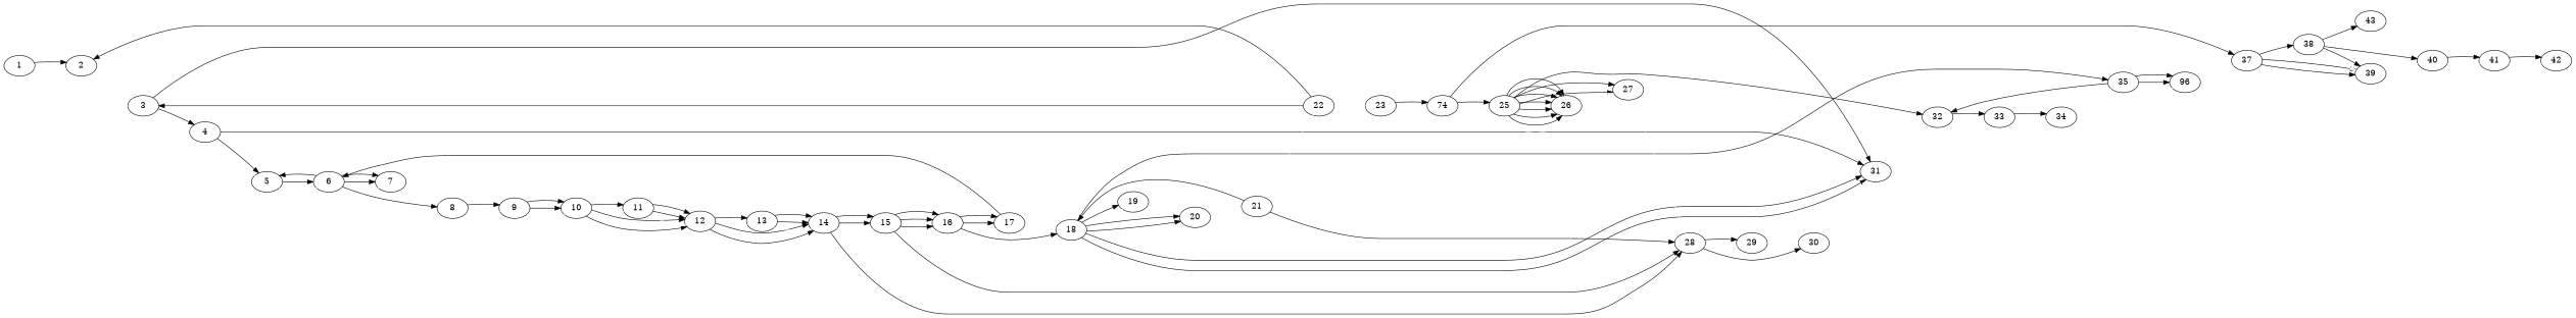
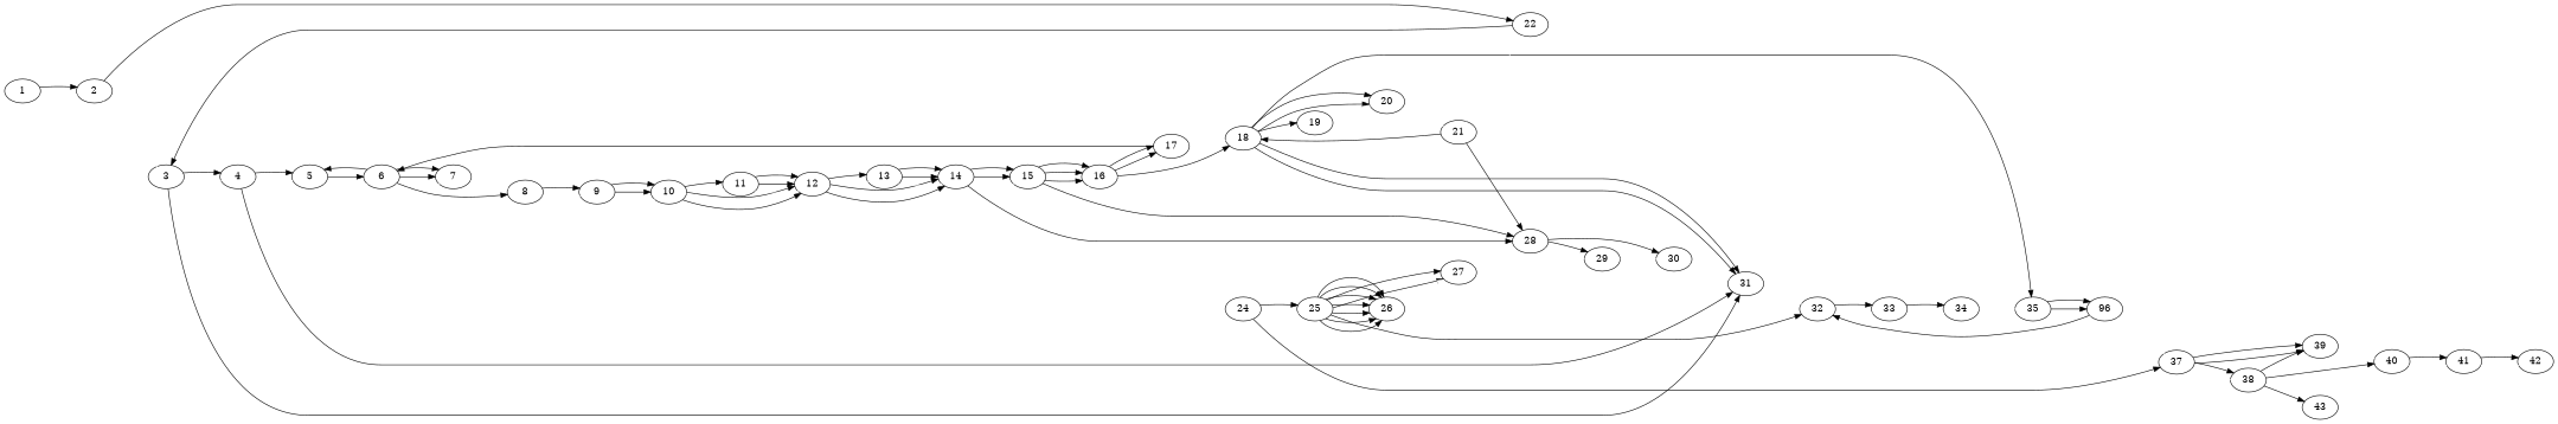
  digraph {
    rankdir=LR
    ranksep=.75
    1
    2
    3
    4
    5
    6
    7
    8
    9
    10
    11
    12
    13
    14
    15
    16
    17
    18
    19
    20
    21
    22
-   23
-   24 [label=74]
+   24
    25
    26
    27
    28
    29
    30
    31
    32
    33
    34
    35
    n36 [label=96]
    37
    38
    39
    40
    41
    42
    43
    subgraph sub_1 {
      1
      2
      3
      4
      5
      6
      7
      8
      9
      10
      11
      12
      13
      14
      15
      16
      17
      18
      19
      20
      21
      22
-     23
      24
      25
      26
      27
      28
      29
      30
      31
      32
      33
      34
      35
      n36
      37
      38
      39
      40
      41
      42
    }
    1 -> 2 [color=white]
    1 -> 2
    2 -> 3 [color=white]
-   22 -> 2
+   2 -> 22
    3 -> 4 [color=white]
    3 -> 4
    3 -> 31
    4 -> 5 [color=white]
    4 -> 5
    4 -> 31
    5 -> 6 [color=white]
    5 -> 6
    6 -> 5
    6 -> 7 [color=white]
    6 -> 7
    6 -> 7
    6 -> 8
    7 -> 8 [color=white]
    8 -> 9 [color=white]
    8 -> 9
    9 -> 10 [color=white]
    9 -> 10
    9 -> 10
    10 -> 11 [color=white]
    10 -> 11
    10 -> 12
    10 -> 12
    11 -> 12 [color=white]
    11 -> 12
    11 -> 12
    12 -> 13 [color=white]
    12 -> 13
    12 -> 14
    12 -> 14
    13 -> 14 [color=white]
    13 -> 14
    13 -> 14
    14 -> 15 [color=white]
    14 -> 15
    14 -> 15
    14 -> 28
    15 -> 16 [color=white]
    15 -> 16
    15 -> 16
    15 -> 16
    15 -> 28
    16 -> 17 [color=white]
    16 -> 17
    16 -> 17
    16 -> 18
    17 -> 6
    17 -> 18 [color=white]
    18 -> 19 [color=white]
    18 -> 19
    18 -> 20
    18 -> 20
    18 -> 31
    18 -> 31
    18 -> 35
    19 -> 20 [color=white]
    20 -> 21 [color=white]
    21 -> 18
    21 -> 22 [color=white]
    21 -> 28
    22 -> 3
-   22 -> 23 [color=white]
-   23 -> 24 [color=white]
-   23 -> 24
    24 -> 25 [color=white]
    24 -> 25
    24 -> 37
    25 -> 26 [color=white]
    25 -> 26
    25 -> 26
    25 -> 26
    25 -> 26
    25 -> 26
    25 -> 26
    25 -> 26
    25 -> 27
    25 -> 27
    25 -> 32
    26 -> 27 [color=white]
    27 -> 28 [color=white]
    28 -> 29 [color=white]
    28 -> 29
    28 -> 30
    29 -> 30 [color=white]
    30 -> 31 [color=white]
    31 -> 32 [color=white]
    32 -> 33 [color=white]
    32 -> 33
    33 -> 34 [color=white]
    33 -> 34
    34 -> 35 [color=white]
-   35 -> 32
+   n36 -> 32
    35 -> n36 [color=white]
    35 -> n36
    35 -> n36
    n36 -> 37 [color=white]
    37 -> 38 [color=white]
    37 -> 38
    37 -> 39
    37 -> 39
    38 -> 39 [color=white]
    38 -> 39
    38 -> 40
    38 -> 43
    39 -> 40 [color=white]
    40 -> 41 [color=white]
    40 -> 41
    41 -> 42 [color=white]
    41 -> 42
  }
